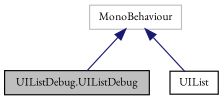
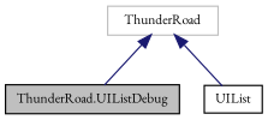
  digraph {
    fontname="EB Garamond"
    node [color=black fillcolor=white fontname="EB Garamond" fontsize=10 shape=record style=filled]
    edge [color=midnightblue dir=back fontname="EB Garamond" fontsize=10 labelfontname=Helvetica labelfontsize=10 style=solid]
-   n1 [fillcolor=grey75 fontcolor=black height=0.2 label="UIListDebug.UIListDebug" width=0.4]
+   n1 [fillcolor=grey75 fontcolor=black height=0.2 label="ThunderRoad.UIListDebug" width=0.4]
    n2 [height=0.2 label=UIList width=0.4]
-   n3 [color=grey75 height=0.2 label=MonoBehaviour width=0.4]
+   n3 [color=grey75 height=0.2 label=ThunderRoad width=0.4]
    n3 -> n1
    n3 -> n2
  }
